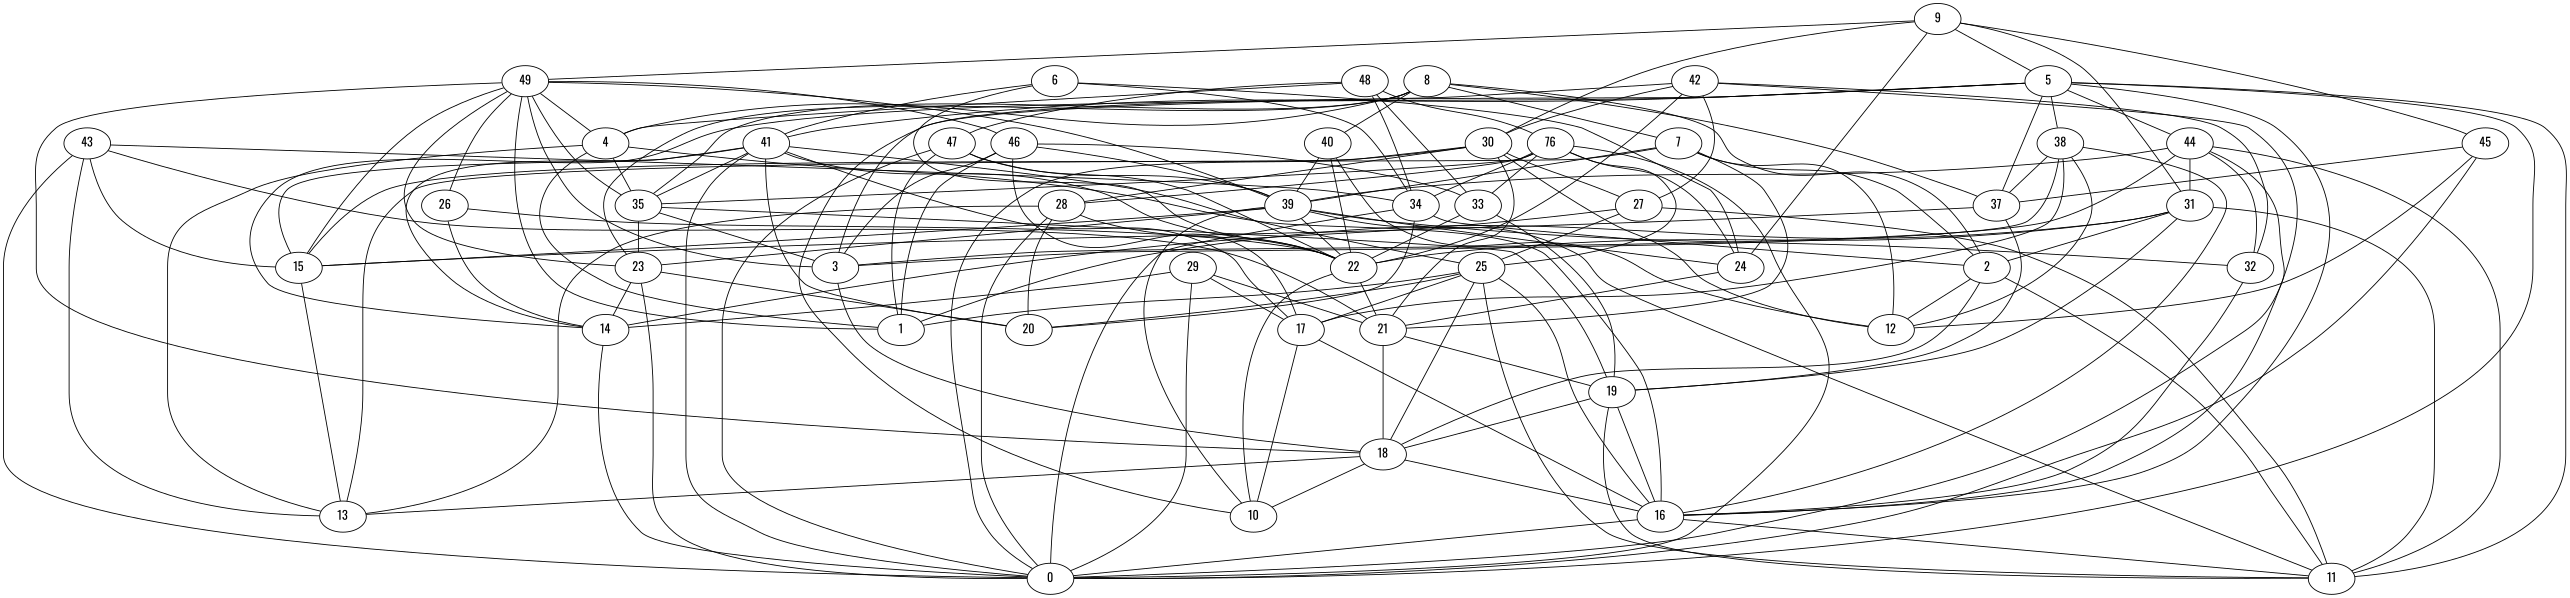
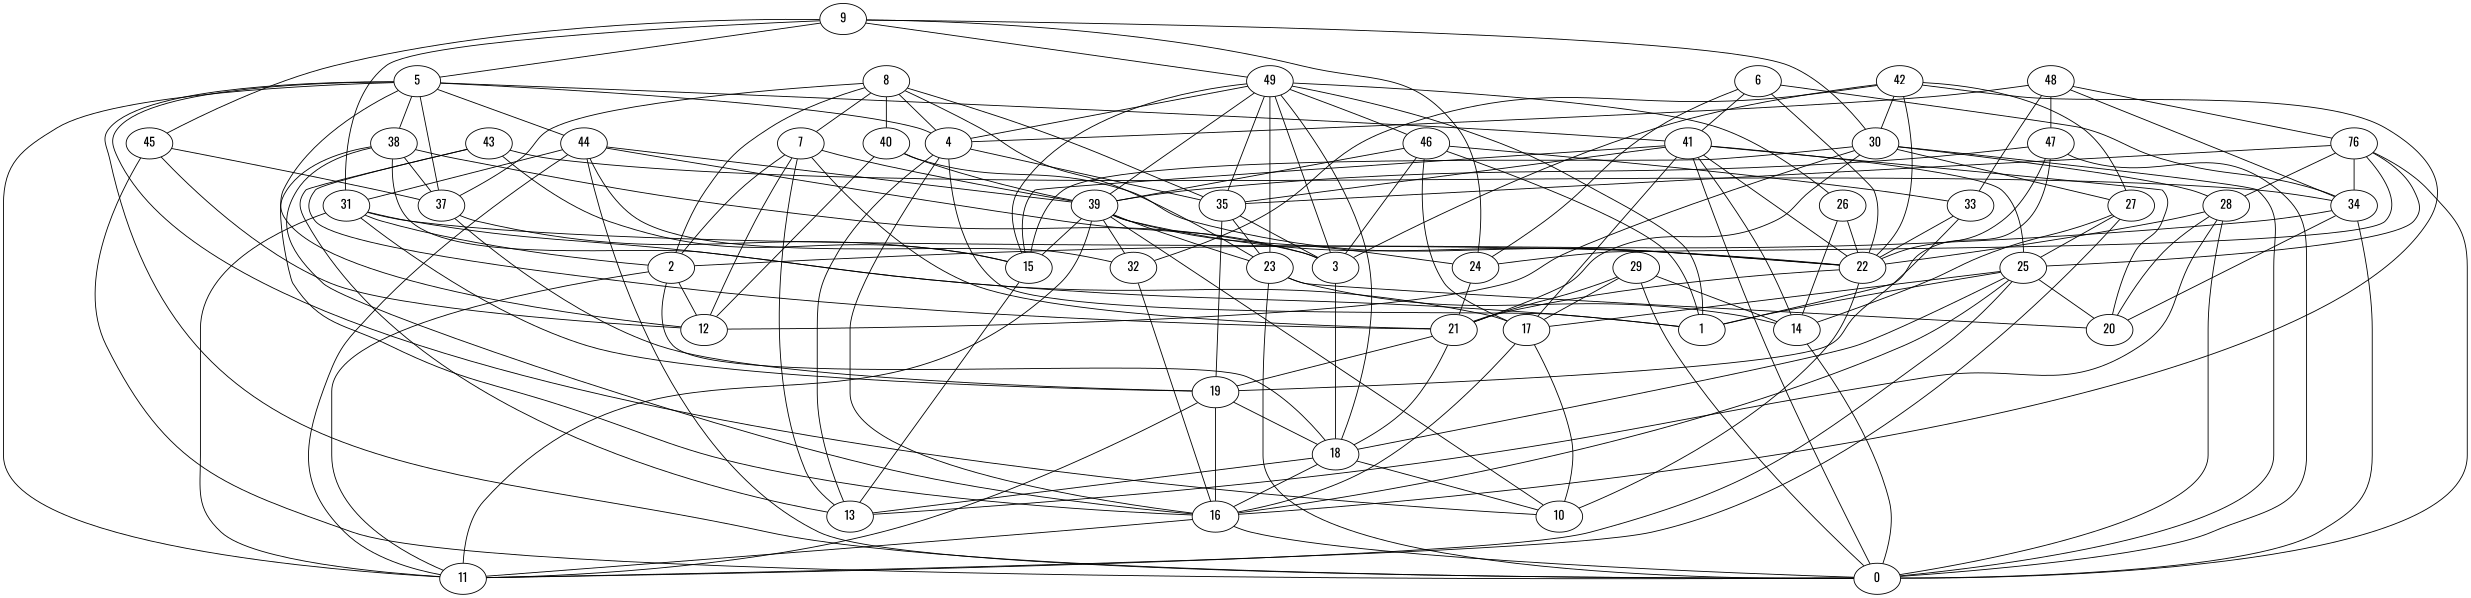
  digraph {
    fontname=Oswald
    node [fontname=Oswald]
    edge [color=black dir=none fontname=Oswald]
    34
    20
    2
    0
    11
    12
    18
    n8 [label=76]
    35
    25
    28
    33
    24
    3
    19
    23
    16
    17
    1
    13
    22
    21
    48
    47
    4
    39
    5
    14
    38
    41
    37
    10
    44
    15
    43
    29
    27
    7
    32
    26
    9
    45
    31
    49
    30
    46
    40
    42
    8
    6
    subgraph sub_1 {
      34
      20
      2
      0
      11
      12
      18
      n8
      35
      25
      28
      33
      24
      3
      19
      23
      16
      17
      1
      13
      22
      21
      48
      47
      4
      39
      5
      14
      38
      41
      37
      10
      44
      15
      43
      29
      27
      7
      32
      26
      9
      45
      31
      49
      30
      46
      40
      42
      8
      6
    }
    34 -> 20
    34 -> 2
    34 -> 0
    2 -> 11
    2 -> 12
    2 -> 18
    18 -> 16
    18 -> 13
    18 -> 10
    n8 -> 34
    n8 -> 0
    n8 -> 35
    n8 -> 25
    n8 -> 28
-   n8 -> 33
    n8 -> 24
    35 -> 3
    35 -> 19
    35 -> 23
    25 -> 20
    25 -> 11
    25 -> 18
    25 -> 16
    25 -> 17
    25 -> 1
    28 -> 20
    28 -> 0
    28 -> 13
    28 -> 22
    33 -> 19
    33 -> 22
    24 -> 21
    3 -> 18
    19 -> 11
    19 -> 18
    19 -> 16
    23 -> 20
    23 -> 0
    23 -> 14
    16 -> 0
    16 -> 11
    17 -> 16
    17 -> 10
    22 -> 21
    22 -> 10
    21 -> 18
    21 -> 19
    48 -> 34
    48 -> n8
    48 -> 33
    48 -> 47
    48 -> 4
    47 -> 0
    47 -> 1
    47 -> 22
    47 -> 39
    4 -> 35
    4 -> 16
    4 -> 1
    4 -> 13
    39 -> 11
    39 -> 24
    39 -> 23
    39 -> 22
    39 -> 10
    39 -> 15
    39 -> 32
    5 -> 0
    5 -> 11
    5 -> 16
-   5 -> 14
+   5 -> 4
    5 -> 38
    5 -> 41
    5 -> 37
    5 -> 10
    5 -> 44
    14 -> 0
    38 -> 12
    38 -> 3
    38 -> 16
    38 -> 17
    38 -> 37
    41 -> 20
    41 -> 0
    41 -> 35
    41 -> 25
    41 -> 17
    41 -> 22
    41 -> 14
    41 -> 15
    37 -> 19
    37 -> 15
    44 -> 0
    44 -> 11
    44 -> 3
    44 -> 39
    44 -> 32
    44 -> 31
    15 -> 13
    43 -> 34
-   43 -> 0
    43 -> 13
    43 -> 21
    43 -> 15
    29 -> 0
    29 -> 17
    29 -> 21
    29 -> 14
    27 -> 11
    27 -> 25
    27 -> 14
    7 -> 2
    7 -> 12
    7 -> 13
    7 -> 21
    7 -> 39
    32 -> 16
    26 -> 22
    26 -> 14
    9 -> 24
    9 -> 5
    9 -> 45
    9 -> 31
    9 -> 49
    9 -> 30
    45 -> 0
    45 -> 12
    45 -> 37
    31 -> 2
    31 -> 11
    31 -> 19
    31 -> 1
    31 -> 22
    49 -> 18
    49 -> 35
    49 -> 3
    49 -> 23
    49 -> 1
    49 -> 4
    49 -> 39
    49 -> 15
    49 -> 26
    49 -> 46
    30 -> 0
    30 -> 12
    30 -> 28
    30 -> 21
    30 -> 15
    30 -> 27
    46 -> 33
    46 -> 3
    46 -> 17
    46 -> 1
    46 -> 39
    40 -> 12
    40 -> 22
    40 -> 39
    42 -> 3
    42 -> 16
    42 -> 22
    42 -> 27
    42 -> 32
    42 -> 30
    8 -> 2
    8 -> 35
    8 -> 23
    8 -> 4
    8 -> 37
    8 -> 7
    8 -> 40
    6 -> 34
    6 -> 24
    6 -> 22
    6 -> 41
  }
